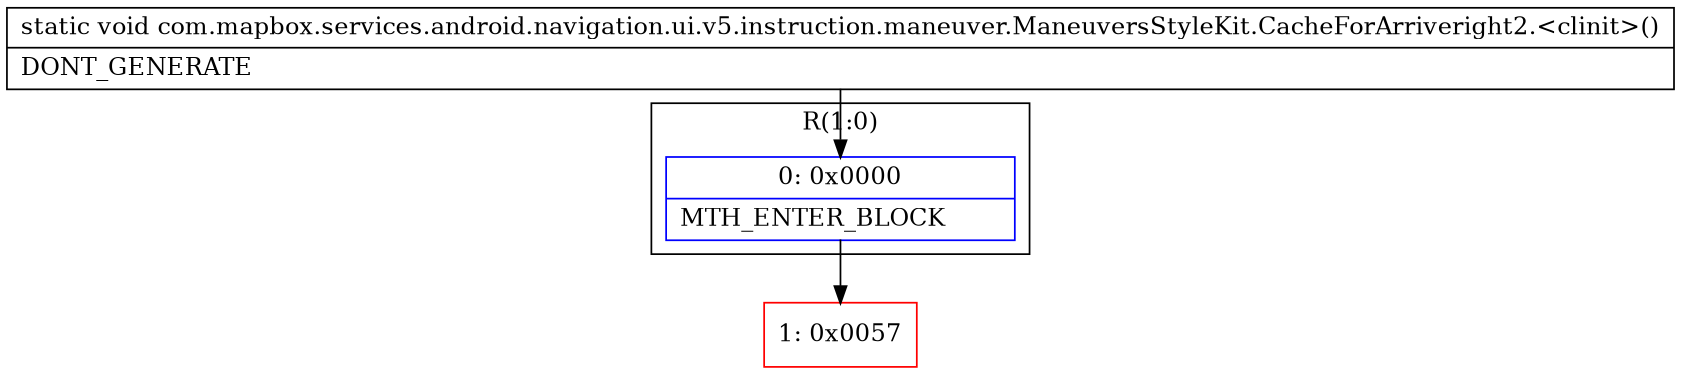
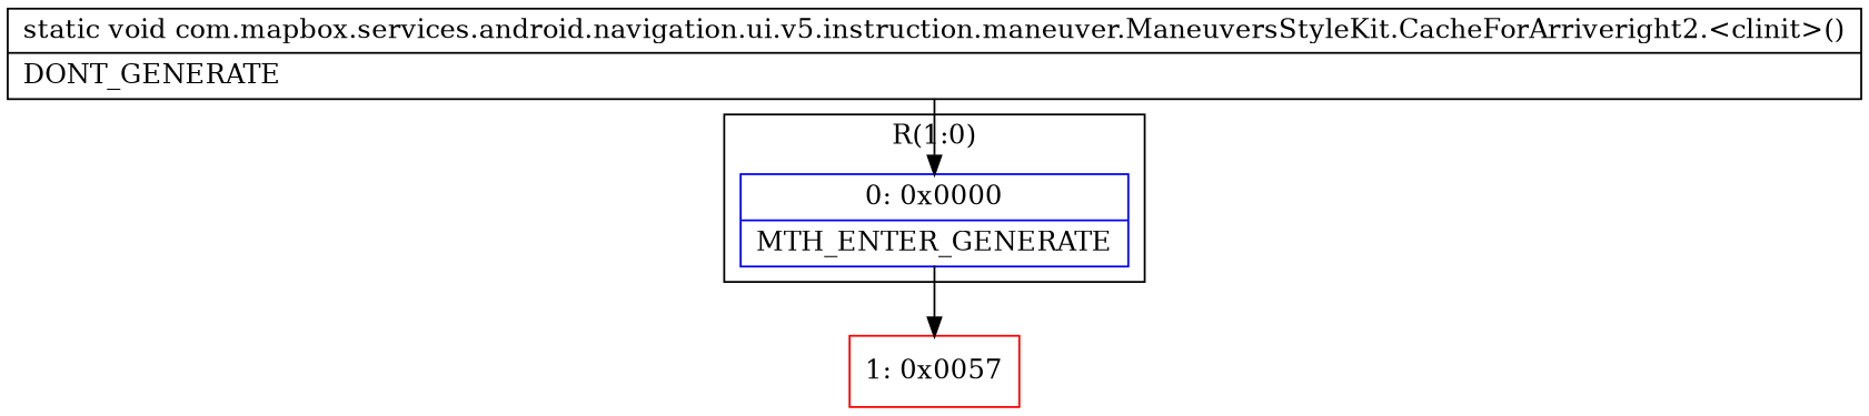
  digraph {
    node [shape=record]
-   n1 [color=blue label="{0\:\ 0x0000|MTH_ENTER_BLOCK\l}"]
+   n1 [color=blue label="{0\:\ 0x0000|MTH_ENTER_GENERATE\l}"]
    n2 [color=red label="{1\:\ 0x0057}"]
    n3 [label="{static void com.mapbox.services.android.navigation.ui.v5.instruction.maneuver.ManeuversStyleKit.CacheForArriveright2.\<clinit\>()  | DONT_GENERATE\l}"]
    subgraph cluster_1 {
      label="R(1:0)"
      n1
    }
    n1 -> n2
    n3 -> n1
  }
